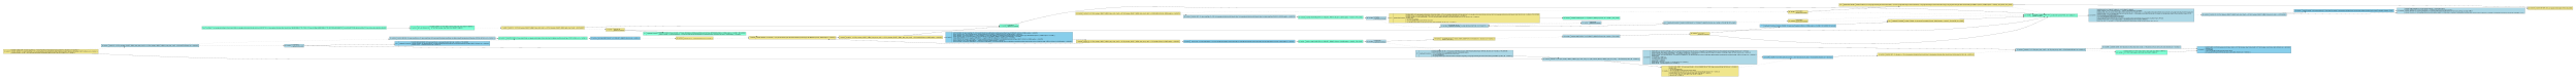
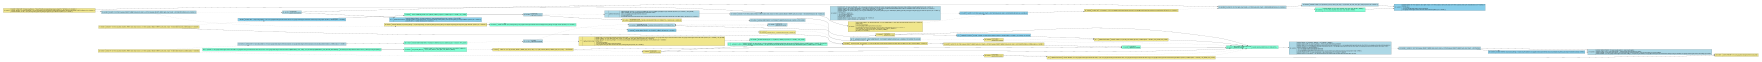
  digraph {
    fontname=Inter
    rankdir=LR
    node [fillcolor=khaki fontname=Inter shape=record style=filled]
    edge [fontname=Inter style=solid]
    n1 [fillcolor=aquamarine label="{0\:\ 0x0000|MTH_ENTER_BLOCK\l|0x0000: CONST  (r2 I:?[int, float, boolean, short, byte, char, OBJECT, ARRAY]) = \l  (0 ?[int, float, boolean, short, byte, char, OBJECT, ARRAY])\l \l}"]
    n2 [label="{1\:\ 0x0001|0x0001: IF  (r11 I:?[int, boolean, OBJECT, ARRAY, byte, short, char]) == (0 ?[int, boolean, OBJECT, ARRAY, byte, short, char])  \-\> B:41:0x009f \l}"]
    n3 [label="{2\:\ 0x0003|SYNTHETIC\lSplitter:B:2:0x0003\l}"]
    n4 [fillcolor=aquamarine label="{41\:\ 0x009f|SYNTHETIC\lSplitter:B:41:0x009f\l}"]
    n5 [fillcolor=aquamarine label="{3\:\ ?|Splitter:B:2:0x0003\l|0x0003: INVOKE  (r0 I:java.util.Set) = (r11 I:java.util.Map) java.util.Map.keySet():java.util.Set type: INTERFACE A[Catch:\{ JSONException \-\> 0x004f \}, TRY_ENTER]\l0x0007: INVOKE  (r3 I:java.util.Iterator) = (r0 I:java.util.Set) java.util.Set.iterator():java.util.Iterator type: INTERFACE A[Catch:\{ JSONException \-\> 0x004f \}]\l}"]
    n6 [fillcolor=aquamarine label="{23\:\ 0x004f|ExcHandler: JSONException null\lSplitter:B:2:0x0003\l|0x004f: MOVE_EXCEPTION  (r0 I:?[OBJECT]) =  \l}"]
    n7 [label="{4\:\ 0x000b|0x000b: INVOKE  (r0 I:boolean) = (r3 I:java.util.Iterator) java.util.Iterator.hasNext():boolean type: INTERFACE A[Catch:\{ JSONException \-\> 0x004f \}]\l}"]
    n8 [fillcolor=lightblue label="{24\:\ 0x0050|0x0050: MOVE  (r1 I:?[OBJECT, ARRAY]) = (r0 I:?[OBJECT, ARRAY]) \l0x0051: CONST_STR  (r2 I:java.lang.String) =  \"Failed to get SafeBrowsing metadata\" \l0x0053: SGET  (r0 I:com.google.android.gms.internal.ads.zzaci\<java.lang.Boolean\>) =  com.google.android.gms.internal.ads.zzact.zzctk com.google.android.gms.internal.ads.zzaci \l0x0055: INVOKE  (r3 I:com.google.android.gms.internal.ads.zzacq) =  com.google.android.gms.internal.ads.zzyr.zzpe():com.google.android.gms.internal.ads.zzacq type: STATIC \l0x0059: INVOKE  (r0 I:java.lang.Object) = \l  (r3 I:com.google.android.gms.internal.ads.zzacq)\l  (r0 I:com.google.android.gms.internal.ads.zzaci)\l com.google.android.gms.internal.ads.zzacq.zzd(com.google.android.gms.internal.ads.zzaci):java.lang.Object type: VIRTUAL \l0x005d: CHECK_CAST  (r0 I:java.lang.Boolean) = (java.lang.Boolean) (r0 I:?[OBJECT, ARRAY]) \l0x005f: INVOKE  (r0 I:boolean) = (r0 I:java.lang.Boolean) java.lang.Boolean.booleanValue():boolean type: VIRTUAL \l}"]
    n9 [label="{5\:\ 0x000f|0x000f: IF  (r0 I:?[int, boolean, OBJECT, ARRAY, byte, short, char]) == (0 ?[int, boolean, OBJECT, ARRAY, byte, short, char])  \-\> B:41:0x009f A[Catch:\{ JSONException \-\> 0x004f \}]\l}"]
-   n10 [fillcolor=skyblue label="{6\:\ 0x0011|0x0011: INVOKE  (r0 I:java.lang.Object) = (r3 I:java.util.Iterator) java.util.Iterator.next():java.lang.Object type: INTERFACE A[Catch:\{ JSONException \-\> 0x004f \}]\l0x0015: CHECK_CAST  (r0 I:java.lang.String) = (java.lang.String) (r0 I:?[OBJECT, ARRAY]) A[Catch:\{ JSONException \-\> 0x004f \}]\l0x0017: INVOKE  (r1 I:java.lang.Object) = (r11 I:java.util.Map), (r0 I:java.lang.Object) java.util.Map.get(java.lang.Object):java.lang.Object type: INTERFACE A[Catch:\{ JSONException \-\> 0x004f \}]\l0x001b: CHECK_CAST  (r1 I:java.lang.String) = (java.lang.String) (r1 I:?[OBJECT, ARRAY]) A[Catch:\{ JSONException \-\> 0x004f \}]\l0x001d: NEW_INSTANCE  (r4 I:org.json.JSONObject) =  org.json.JSONObject A[Catch:\{ JSONException \-\> 0x004f \}]\l0x001f: INVOKE  (r4 I:org.json.JSONObject), (r1 I:java.lang.String) org.json.JSONObject.\<init\>(java.lang.String):void type: DIRECT A[Catch:\{ JSONException \-\> 0x004f \}]\l0x0022: CONST_STR  (r1 I:java.lang.String) =  \"matches\" A[Catch:\{ JSONException \-\> 0x004f \}]\l0x0024: INVOKE  (r1 I:org.json.JSONArray) = (r4 I:org.json.JSONObject), (r1 I:java.lang.String) org.json.JSONObject.optJSONArray(java.lang.String):org.json.JSONArray type: VIRTUAL A[Catch:\{ JSONException \-\> 0x004f \}]\l}"]
    n11 [label="{7\:\ 0x0028|0x0028: IF  (r1 I:?[int, boolean, OBJECT, ARRAY, byte, short, char]) == (0 ?[int, boolean, OBJECT, ARRAY, byte, short, char])  \-\> B:4:0x000b A[Catch:\{ JSONException \-\> 0x004f \}]\l}"]
    n12 [fillcolor=skyblue label="{8\:\ 0x002a|0x002a: IGET  (r4 I:java.lang.Object) = (r10 I:com.google.android.gms.internal.ads.zzaur) com.google.android.gms.internal.ads.zzaur.lock java.lang.Object A[Catch:\{ JSONException \-\> 0x004f \}]\l}"]
    n13 [fillcolor=aquamarine label="{9\:\ 0x002c|0x002c: MONITOR_ENTER  (r4 I:?[OBJECT, ARRAY]) A[Catch:\{ JSONException \-\> 0x004f \}, TRY_LEAVE]\l}"]
    n14 [fillcolor=lightblue label="{10\:\ 0x002d|SYNTHETIC\lSplitter:B:10:0x002d\l}"]
    n15 [fillcolor=lightblue label="{11\:\ ?|Splitter:B:10:0x002d\l|0x002d: INVOKE  (r5 I:int) = (r1 I:org.json.JSONArray) org.json.JSONArray.length():int type: VIRTUAL A[Catch:\{ all \-\> 0x004c \}, TRY_ENTER]\l0x0031: INVOKE  (r6 I:com.google.android.gms.internal.ads.zzdso) = \l  (r10 I:com.google.android.gms.internal.ads.zzaur)\l  (r0 I:java.lang.String)\l com.google.android.gms.internal.ads.zzaur.zzdn(java.lang.String):com.google.android.gms.internal.ads.zzdso type: DIRECT A[Catch:\{ all \-\> 0x004c \}]\l}"]
    n16 [label="{19\:\ 0x004c|ExcHandler: all null\lSplitter:B:10:0x002d\l|0x004c: MOVE_EXCEPTION  (r0 I:?[OBJECT]) =  A[Catch:\{ all \-\> 0x004c \}]\l}"]
    n17 [fillcolor=lightblue label="{12\:\ 0x0035|0x0035: IF  (r6 I:?[int, boolean, OBJECT, ARRAY, byte, short, char]) != (0 ?[int, boolean, OBJECT, ARRAY, byte, short, char])  \-\> B:31:0x007a A[Catch:\{ all \-\> 0x004c \}]\l}"]
    n18 [fillcolor=lightblue label="{20\:\ 0x004d|0x004d: MONITOR_EXIT  (r4 I:?[OBJECT, ARRAY]) A[Catch:\{ all \-\> 0x004c \}, TRY_LEAVE]\l}"]
    n19 [label="{31\:\ 0x007a|0x007a: NEW_ARRAY  (r0 I:java.lang.String[]) = (r5 I:int A[IMMUTABLE_TYPE]) type: java.lang.String[] A[Catch:\{ all \-\> 0x004c \}]\l0x007c: IPUT  \l  (r0 I:java.lang.String[])\l  (r6 I:com.google.android.gms.internal.ads.zzdso)\l com.google.android.gms.internal.ads.zzdso.zzhtd java.lang.String[] A[Catch:\{ all \-\> 0x004c \}]\l0x007e: MOVE  (r0 I:?[int, float, boolean, short, byte, char, OBJECT, ARRAY]) = \l  (r2 I:?[int, float, boolean, short, byte, char, OBJECT, ARRAY])\l A[Catch:\{ all \-\> 0x004c \}]\l}"]
    n20 [label="{13\:\ 0x0037|0x0037: CONST_STR  (r1 I:java.lang.String) =  \"Cannot find the corresponding resource object for \" A[Catch:\{ all \-\> 0x004c \}]\l0x0039: INVOKE  (r0 I:java.lang.String) = (r0 I:java.lang.Object) java.lang.String.valueOf(java.lang.Object):java.lang.String type: STATIC A[Catch:\{ all \-\> 0x004c \}]\l0x003d: INVOKE  (r5 I:int) = (r0 I:java.lang.String) java.lang.String.length():int type: VIRTUAL A[Catch:\{ all \-\> 0x004c \}]\l}"]
    n21 [fillcolor=lightblue label="{14\:\ 0x0041|0x0041: IF  (r5 I:?[int, boolean, OBJECT, ARRAY, byte, short, char]) == (0 ?[int, boolean, OBJECT, ARRAY, byte, short, char])  \-\> B:29:0x0074 A[Catch:\{ all \-\> 0x004c \}]\l}"]
    n22 [fillcolor=skyblue label="{32\:\ 0x007f|0x007f: IF  (r0 I:?[int, byte, short, char]) \>= (r5 I:?[int, byte, short, char])  \-\> B:34:0x0092 A[Catch:\{ all \-\> 0x004c \}]\l}"]
-   n23 [fillcolor=lightblue label="{15\:\ 0x0043|0x0043: INVOKE  (r0 I:java.lang.String) = (r1 I:java.lang.String), (r0 I:java.lang.String) java.lang.String.concat(java.lang.String):java.lang.String type: VIRTUAL A[Catch:\{ all \-\> 0x004c \}]\l}"]
+   n23 [label="{15\:\ 0x0043|0x0043: INVOKE  (r0 I:java.lang.String) = (r1 I:java.lang.String), (r0 I:java.lang.String) java.lang.String.concat(java.lang.String):java.lang.String type: VIRTUAL A[Catch:\{ all \-\> 0x004c \}]\l}"]
    n24 [fillcolor=lightblue label="{29\:\ 0x0074|SYNTHETIC\lSplitter:B:29:0x0074\l}"]
    n25 [fillcolor=aquamarine label="{16\:\ 0x0047|0x0047: INVOKE  (r0 I:java.lang.String) com.google.android.gms.internal.ads.zzavb.zzdp(java.lang.String):void type: STATIC A[Catch:\{ all \-\> 0x004c \}]\l}"]
    n26 [fillcolor=skyblue label="{30\:\ ?|Splitter:B:29:0x0074\l|0x0074: NEW_INSTANCE  (r0 I:java.lang.String) =  java.lang.String A[Catch:\{ all \-\> 0x004c \}, TRY_ENTER]\l0x0076: INVOKE  (r0 I:java.lang.String), (r1 I:java.lang.String) java.lang.String.\<init\>(java.lang.String):void type: DIRECT A[Catch:\{ all \-\> 0x004c \}]\l0x0079: GOTO  \-\> 0x0047 A[Catch:\{ all \-\> 0x004c \}]\l}"]
    n27 [fillcolor=lightblue label="{35\:\ 0x0094|0x0094: IF  (r5 I:?[int, byte, short, char]) \<= (0 ?[int, byte, short, char])  \-\> B:40:0x009d A[Catch:\{ all \-\> 0x004c \}]\l}"]
    n28 [fillcolor=skyblue label="{17\:\ 0x004a|0x004a: MONITOR_EXIT  (r4 I:?[OBJECT, ARRAY]) A[Catch:\{ all \-\> 0x004c \}]\l}"]
    n29 [label="{18\:\ 0x004b|0x004b: GOTO  \-\> 0x000b A[Catch:\{ all \-\> 0x004c \}]\l}"]
    n30 [label="{21\:\ 0x004e|SYNTHETIC\lSplitter:B:21:0x004e\l}"]
    n31 [fillcolor=skyblue label="{22\:\ ?|Splitter:B:21:0x004e\l|0x004e: THROW  (r0 I:java.lang.Throwable) A[Catch:\{ JSONException \-\> 0x004f \}, TRY_ENTER, TRY_LEAVE]\l}"]
    n32 [label="{56\:\ ?|Splitter:B:55:0x00b8\l|0x00b8: THROW  (r0 I:java.lang.Throwable) A[Catch:\{ JSONException \-\> 0x004f \}, TRY_ENTER, TRY_LEAVE]\l}"]
    n33 [fillcolor=lightblue label="{25\:\ 0x0063|0x0063: IF  (r0 I:?[int, boolean, OBJECT, ARRAY, byte, short, char]) == (0 ?[int, boolean, OBJECT, ARRAY, byte, short, char])  \-\> B:27:0x0068 \l}"]
    n34 [fillcolor=skyblue label="{26\:\ 0x0065|0x0065: INVOKE  (r2 I:java.lang.String), (r1 I:java.lang.Throwable) com.google.android.gms.internal.ads.zzaxa.zzb(java.lang.String, java.lang.Throwable):void type: STATIC \l}"]
    n35 [fillcolor=lightblue label="{27\:\ 0x0068|0x0068: NEW_INSTANCE  (r0 I:java.lang.Exception) =  java.lang.Exception \l0x006a: CONST_STR  (r1 I:java.lang.String) =  \"Safebrowsing report transmission failed.\" \l0x006c: INVOKE  (r0 I:java.lang.Exception), (r1 I:java.lang.String) java.lang.Exception.\<init\>(java.lang.String):void type: DIRECT \l0x006f: INVOKE  (r0 I:com.google.android.gms.internal.ads.zzbbg) = (r0 I:java.lang.Throwable) com.google.android.gms.internal.ads.zzbas.zzd(java.lang.Throwable):com.google.android.gms.internal.ads.zzbbg type: STATIC \l}"]
    n36 [label="{28\:\ 0x0073|0x0073: RETURN  (r0 I:com.google.android.gms.internal.ads.zzbbi) \l}"]
    n37 [label="{34\:\ 0x0092|0x0092: IGET  (r1 I:boolean) = (r10 I:com.google.android.gms.internal.ads.zzaur) com.google.android.gms.internal.ads.zzaur.zzdri boolean A[Catch:\{ all \-\> 0x004c \}]\l}"]
    n38 [fillcolor=lightblue label="{33\:\ 0x0081|0x0081: IGET  (r7 I:java.lang.String[]) = (r6 I:com.google.android.gms.internal.ads.zzdso) com.google.android.gms.internal.ads.zzdso.zzhtd java.lang.String[] A[Catch:\{ all \-\> 0x004c \}]\l0x0083: INVOKE  (r8 I:org.json.JSONObject) = (r1 I:org.json.JSONArray), (r0 I:int) org.json.JSONArray.getJSONObject(int):org.json.JSONObject type: VIRTUAL A[Catch:\{ all \-\> 0x004c \}]\l0x0087: CONST_STR  (r9 I:java.lang.String) =  \"threat_type\" A[Catch:\{ all \-\> 0x004c \}]\l0x0089: INVOKE  (r8 I:java.lang.String) = (r8 I:org.json.JSONObject), (r9 I:java.lang.String) org.json.JSONObject.getString(java.lang.String):java.lang.String type: VIRTUAL A[Catch:\{ all \-\> 0x004c \}]\l0x008d: APUT  \l  (r7 I:?[OBJECT, ARRAY][])\l  (r0 I:?[int, short, byte, char])\l  (r8 I:?[OBJECT, ARRAY])\l A[Catch:\{ all \-\> 0x004c \}]\l0x008f: ARITH  (r0 I:int) = (r0 I:int) + (1 int) A[Catch:\{ all \-\> 0x004c \}]\l0x0091: GOTO  \-\> 0x007f A[Catch:\{ all \-\> 0x004c \}]\l}"]
    n39 [fillcolor=lightblue label="{36\:\ 0x0096|0x0096: CONST  (r0 I:?[boolean, int, float, short, byte, char]) = (1 ?[boolean, int, float, short, byte, char]) A[Catch:\{ all \-\> 0x004c \}]\l}"]
    n40 [fillcolor=aquamarine label="{40\:\ 0x009d|0x009d: MOVE  (r0 I:?[int, float, boolean, short, byte, char, OBJECT, ARRAY]) = \l  (r2 I:?[int, float, boolean, short, byte, char, OBJECT, ARRAY])\l \l}"]
    n41 [fillcolor=skyblue label="{37\:\ 0x0097|0x0097: ARITH  (r0 I:?[int, boolean, short, byte, char]) = (r0 I:?[int, boolean, short, byte, char]) \| (r1 I:?[int, boolean, short, byte, char]) A[Catch:\{ all \-\> 0x004c \}]\l0x0098: IPUT  \l  (r0 I:boolean)\l  (r10 I:com.google.android.gms.internal.ads.zzaur)\l com.google.android.gms.internal.ads.zzaur.zzdri boolean A[Catch:\{ all \-\> 0x004c \}]\l}"]
    n42 [label="{43\:\ 0x00a1|0x00a1: IF  (r0 I:?[int, boolean, OBJECT, ARRAY, byte, short, char]) == (0 ?[int, boolean, OBJECT, ARRAY, byte, short, char])  \-\> B:49:0x00b1 A[Catch:\{ JSONException \-\> 0x004f \}]\l}"]
    n43 [fillcolor=lightblue label="{44\:\ 0x00a3|0x00a3: IGET  (r1 I:java.lang.Object) = (r10 I:com.google.android.gms.internal.ads.zzaur) com.google.android.gms.internal.ads.zzaur.lock java.lang.Object A[Catch:\{ JSONException \-\> 0x004f \}]\l}"]
    n44 [label="{49\:\ 0x00b1|SYNTHETIC\lSplitter:B:49:0x00b1\l}"]
    n45 [fillcolor=aquamarine label="{45\:\ 0x00a5|0x00a5: MONITOR_ENTER  (r1 I:?[OBJECT, ARRAY]) A[Catch:\{ JSONException \-\> 0x004f \}, TRY_LEAVE]\l}"]
    n46 [label="{50\:\ ?|Splitter:B:49:0x00b1\l|0x00b1: INVOKE  (r0 I:com.google.android.gms.internal.ads.zzbbi) = (r10 I:com.google.android.gms.internal.ads.zzaur) com.google.android.gms.internal.ads.zzaur.zzug():com.google.android.gms.internal.ads.zzbbi type: DIRECT A[Catch:\{ JSONException \-\> 0x004f \}, TRY_ENTER, TRY_LEAVE]\l}"]
    n47 [fillcolor=lightblue label="{46\:\ 0x00a6|SYSTEM\lSplitter:B:46:0x00a6\l}"]
    n48 [label="{47\:\ ?|Splitter:B:46:0x00a6\l|0x00a6: IGET  (r0 I:com.google.android.gms.internal.ads.zzdsi) = (r10 I:com.google.android.gms.internal.ads.zzaur) com.google.android.gms.internal.ads.zzaur.zzdrd com.google.android.gms.internal.ads.zzdsi A[Catch:\{ all \-\> 0x00b6 \}, TRY_ENTER]\l0x00a8: CONST  (r2 I:?[int, float, short, byte, char]) = (9 ?[int, float, short, byte, char]) A[Catch:\{ all \-\> 0x00b6 \}]\l0x00aa: INVOKE  (r2 I:java.lang.Integer) = (r2 I:int) java.lang.Integer.valueOf(int):java.lang.Integer type: STATIC A[Catch:\{ all \-\> 0x00b6 \}]\l0x00ae: IPUT  \l  (r2 I:java.lang.Integer)\l  (r0 I:com.google.android.gms.internal.ads.zzdsi)\l com.google.android.gms.internal.ads.zzdsi.zzhrv java.lang.Integer A[Catch:\{ all \-\> 0x00b6 \}]\l}"]
    n49 [fillcolor=lightblue label="{52\:\ 0x00b6|ExcHandler: all null\lSplitter:B:46:0x00a6\l|0x00b6: MOVE_EXCEPTION  (r0 I:?[OBJECT]) =  \l}"]
    n50 [fillcolor=aquamarine label="{48\:\ 0x00b0|0x00b0: MONITOR_EXIT  (r1 I:?[OBJECT, ARRAY]) A[Catch:\{ all \-\> 0x00b6 \}, TRY_LEAVE]\l}"]
    n51 [fillcolor=lightblue label="{53\:\ 0x00b7|SYNTHETIC\lSplitter:B:53:0x00b7\l}"]
    n52 [fillcolor=lightblue label="{54\:\ ?|Splitter:B:53:0x00b7\l|0x00b7: MONITOR_EXIT  (r1 I:?[OBJECT, ARRAY]) A[Catch:\{ all \-\> 0x00b6 \}, TRY_ENTER, TRY_LEAVE]\l}"]
    n53 [label="{55\:\ 0x00b8|SYNTHETIC\lSplitter:B:55:0x00b8\l}"]
    n54 [fillcolor=aquamarine label="{final \/* synthetic *\/ com.google.android.gms.internal.ads.zzbbi com.google.android.gms.internal.ads.zzaur.zzh((r10 'this' I:com.google.android.gms.internal.ads.zzaur A[IMMUTABLE_TYPE, THIS]), (r11 I:java.util.Map A[IMMUTABLE_TYPE, METHOD_ARGUMENT]))  | Annotation[SYSTEM, dalvik.annotation.Throws, \{value=[java.lang.Exception]\}]\l}"]
    n1 -> n2 [style=dotted]
    n2 -> n3 [style=dotted]
    n2 -> n4
    n3 -> n5
    n3 -> n6
    n4 -> n6
    n5 -> n7 [style=dotted]
    n6 -> n8
    n7 -> n9
    n8 -> n33 [style=dotted]
    n9 -> n4
-   n9 -> n10 [style=dotted]
-   n10 -> n11
    n11 -> n7
    n11 -> n12 [style=dotted]
    n12 -> n13
    n13 -> n14
    n14 -> n15 [style=dotted]
    n14 -> n16
    n15 -> n17
    n16 -> n18 [style=dotted]
    n17 -> n19
    n18 -> n30
    n19 -> n22 [style=dotted]
    n20 -> n17
    n20 -> n21 [style=dotted]
    n21 -> n23 [style=dotted]
    n21 -> n24 [style=dotted]
    n22 -> n37
    n23 -> n25
    n24 -> n26
    n24 -> n27
    n25 -> n28 [style=dotted]
    n26 -> n25 [style=dotted]
    n27 -> n39
    n27 -> n40 [style=dotted]
    n28 -> n29 [style=dotted]
    n29 -> n7 [style=dotted]
    n30 -> n6
    n30 -> n31
    n31 -> n32
    n32 -> n6
    n33 -> n34
    n33 -> n35
    n34 -> n35 [style=dotted]
    n35 -> n36 [style=dotted]
    n37 -> n27 [style=dotted]
    n38 -> n22 [style=dotted]
    n39 -> n41
    n40 -> n41
    n42 -> n43 [style=dotted]
    n42 -> n44 [style=dotted]
    n43 -> n45
    n44 -> n6 [style=dotted]
    n44 -> n46
    n45 -> n47 [style=dotted]
    n46 -> n6 [style=dotted]
    n46 -> n36
    n47 -> n48 [style=dotted]
    n47 -> n49 [style=dotted]
    n48 -> n50
    n49 -> n51 [style=dotted]
    n51 -> n49 [style=dotted]
    n51 -> n52 [style=dotted]
    n52 -> n49
    n52 -> n53 [style=dotted]
    n53 -> n6 [style=dotted]
    n53 -> n32 [style=dotted]
    n54 -> n1
  }
